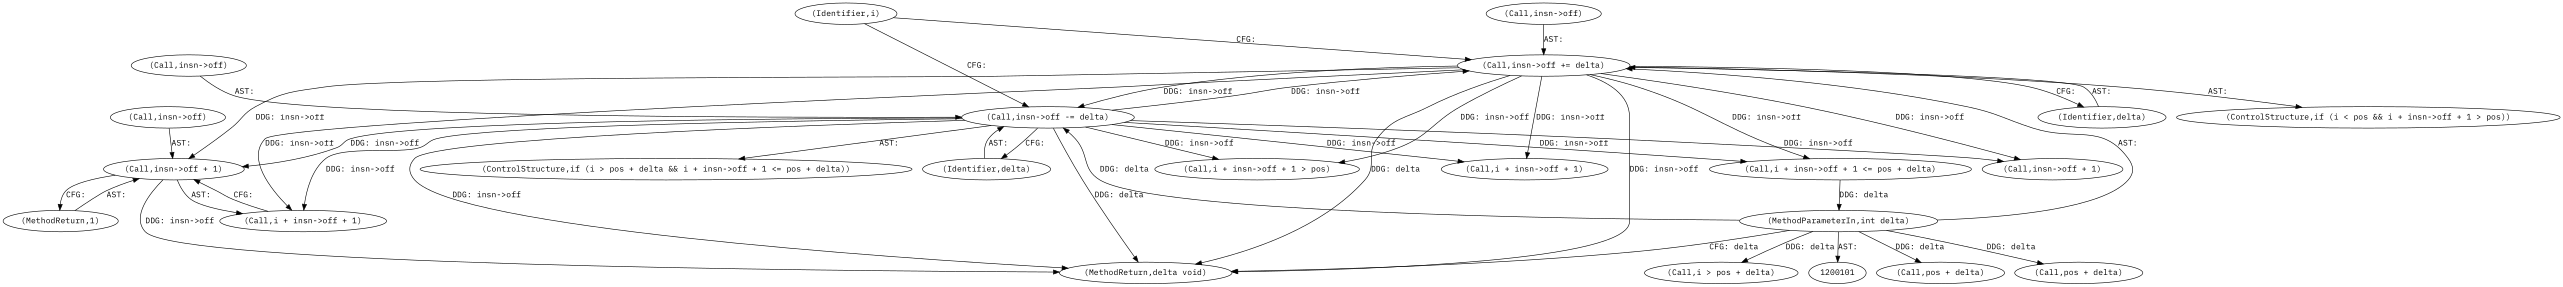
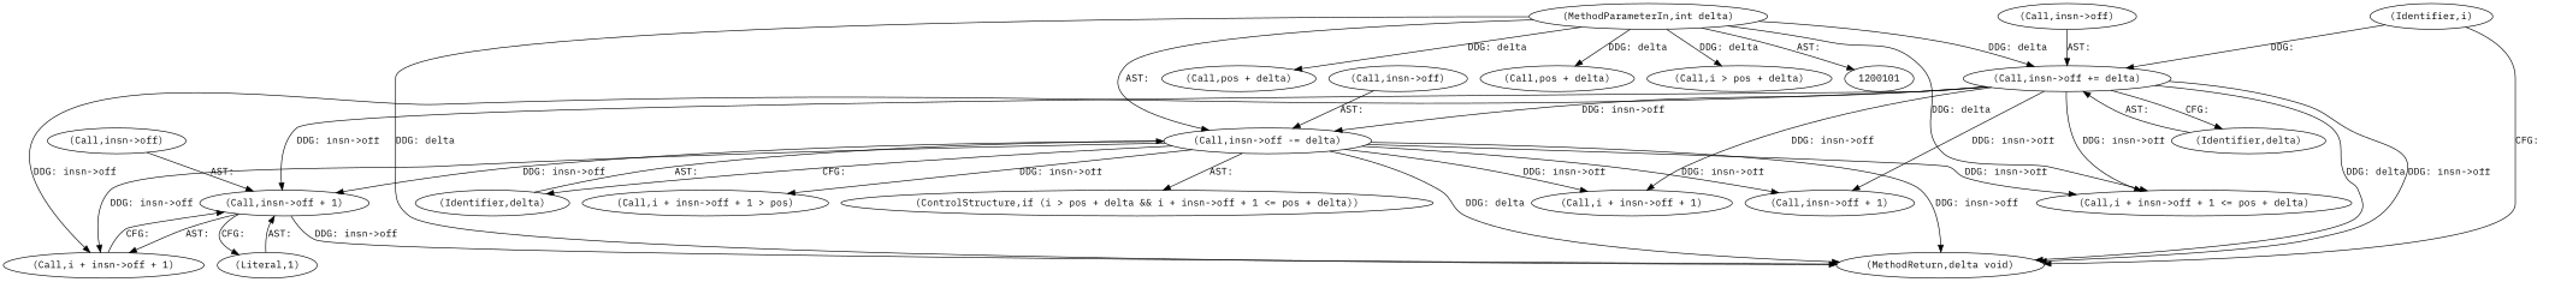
  digraph {
    fontname="IBM Plex Mono"
    node [fontname="IBM Plex Mono"]
    edge [fontname="IBM Plex Mono"]
    n1 [label="(Call,insn->off + 1)"]
-   n2 [label="(MethodReturn,1)"]
+   n2 [label="(Literal,1)"]
    n3 [label="(MethodReturn,delta void)"]
    n4 [label="(Call,i + insn->off + 1)"]
    n5 [label="(Call,insn->off += delta)"]
    n6 [label="(Call,insn->off -= delta)"]
    n7 [label="(Call,i + insn->off + 1 > pos)"]
    n8 [label="(Call,i + insn->off + 1)"]
    n9 [label="(Call,insn->off + 1)"]
    n10 [label="(Identifier,delta)"]
-   n11 [label="(ControlStructure,if (i < pos && i + insn->off + 1 > pos))"]
    n12 [label="(Call,i + insn->off + 1 <= pos + delta)"]
    n13 [label="(ControlStructure,if (i > pos + delta && i + insn->off + 1 <= pos + delta))"]
    n14 [label="(Identifier,delta)"]
    n15 [label="(MethodParameterIn,int delta)"]
    n16 [label="(Call,pos + delta)"]
    n17 [label="(Call,pos + delta)"]
    n18 [label="(Call,i > pos + delta)"]
    n19 [label=1200101]
    n20 [label="(Identifier,i)"]
    n21 [label="(Call,insn->off)"]
    n22 [label="(Call,insn->off)"]
    n23 [label="(Call,insn->off)"]
    n1 -> n2 [label="CFG: "]
    n1 -> n3 [label="DDG: insn->off"]
    n1 -> n4 [label="AST: "]
    n2 -> n1 [label="AST: "]
    n4 -> n1 [label="CFG: "]
    n5 -> n1 [label="DDG: insn->off"]
    n5 -> n3 [label="DDG: delta"]
    n5 -> n3 [label="DDG: insn->off"]
    n5 -> n4 [label="DDG: insn->off"]
    n5 -> n6 [label="DDG: insn->off"]
-   n5 -> n7 [label="DDG: insn->off"]
    n5 -> n8 [label="DDG: insn->off"]
    n5 -> n9 [label="DDG: insn->off"]
    n5 -> n10 [label="CFG: "]
-   n5 -> n11 [label="AST: "]
    n5 -> n12 [label="DDG: insn->off"]
    n6 -> n1 [label="DDG: insn->off"]
    n6 -> n3 [label="DDG: insn->off"]
    n6 -> n3 [label="DDG: delta"]
    n6 -> n4 [label="DDG: insn->off"]
-   n6 -> n5 [label="DDG: insn->off"]
    n6 -> n7 [label="DDG: insn->off"]
    n6 -> n8 [label="DDG: insn->off"]
    n6 -> n9 [label="DDG: insn->off"]
    n6 -> n12 [label="DDG: insn->off"]
    n6 -> n13 [label="AST: "]
    n6 -> n14 [label="CFG: "]
    n10 -> n5 [label="AST: "]
    n14 -> n6 [label="AST: "]
-   n15 -> n3 [label="CFG: delta"]
-   n15 -> n5 [label="AST: "]
-   n15 -> n6 [label="DDG: delta"]
-   n12 -> n15 [label="DDG: delta"]
+   n15 -> n3 [label="DDG: delta"]
+   n15 -> n5 [label="DDG: delta"]
+   n15 -> n6 [label="AST: "]
+   n15 -> n12 [label="DDG: delta"]
    n15 -> n16 [label="DDG: delta"]
    n15 -> n17 [label="DDG: delta"]
    n15 -> n18 [label="DDG: delta"]
    n15 -> n19 [label="AST: "]
-   n20 -> n5 [label="CFG: "]
-   n20 -> n6 [label="CFG: "]
+   n20 -> n5 [label="DDG: "]
+   n20 -> n3 [label="CFG: "]
    n21 -> n5 [label="AST: "]
    n22 -> n1 [label="AST: "]
    n23 -> n6 [label="AST: "]
  }
